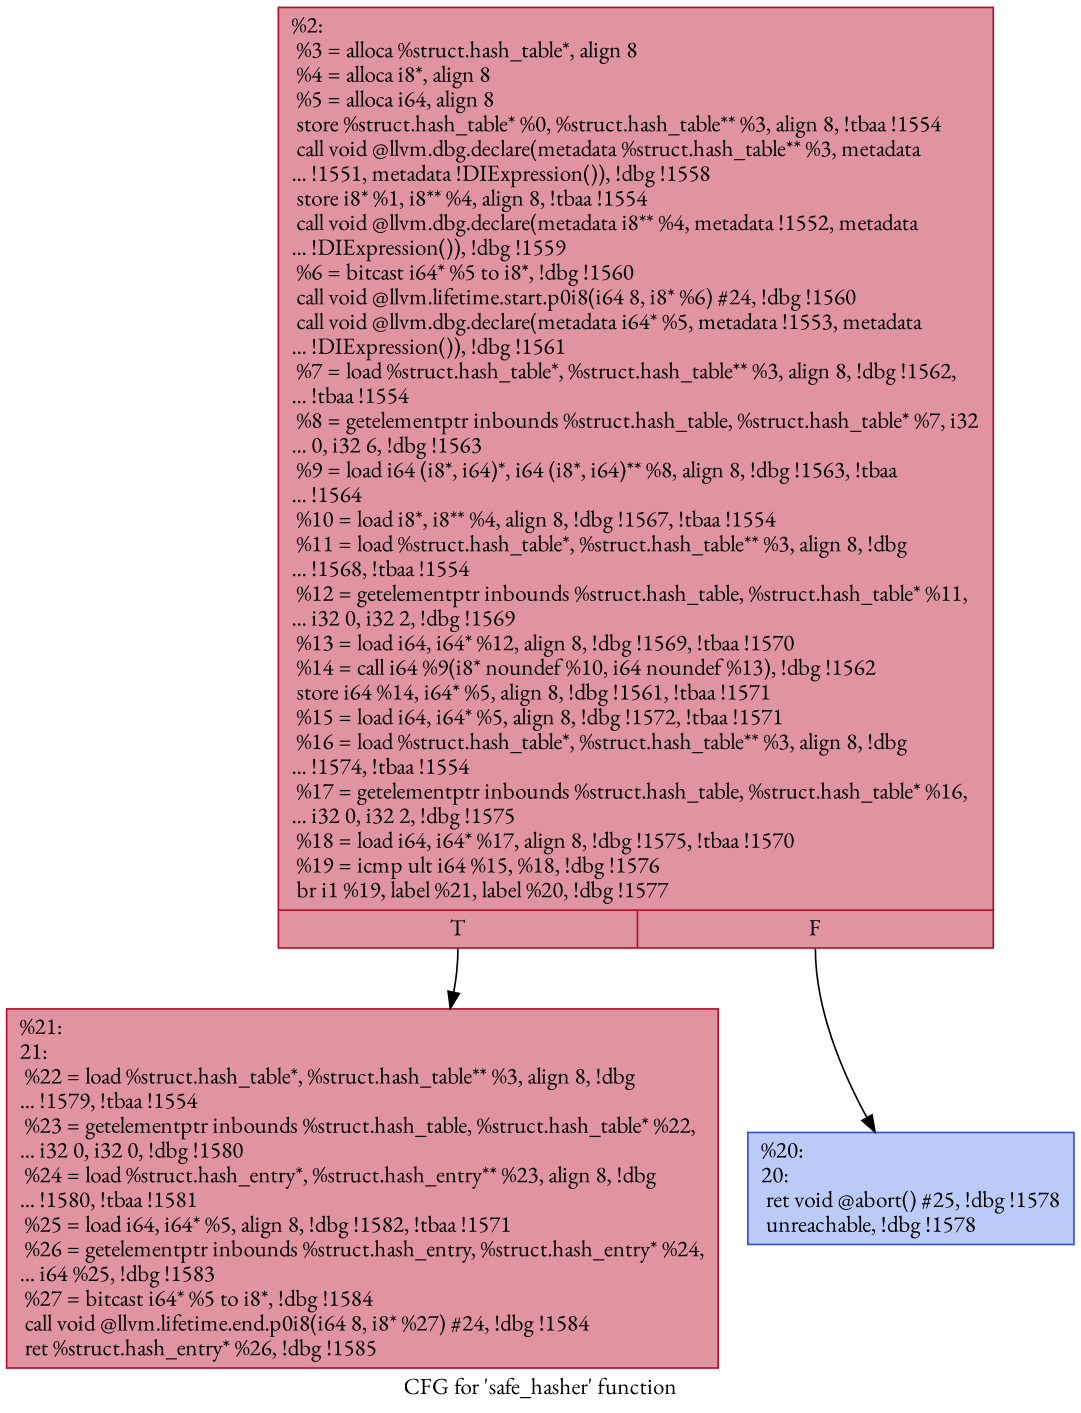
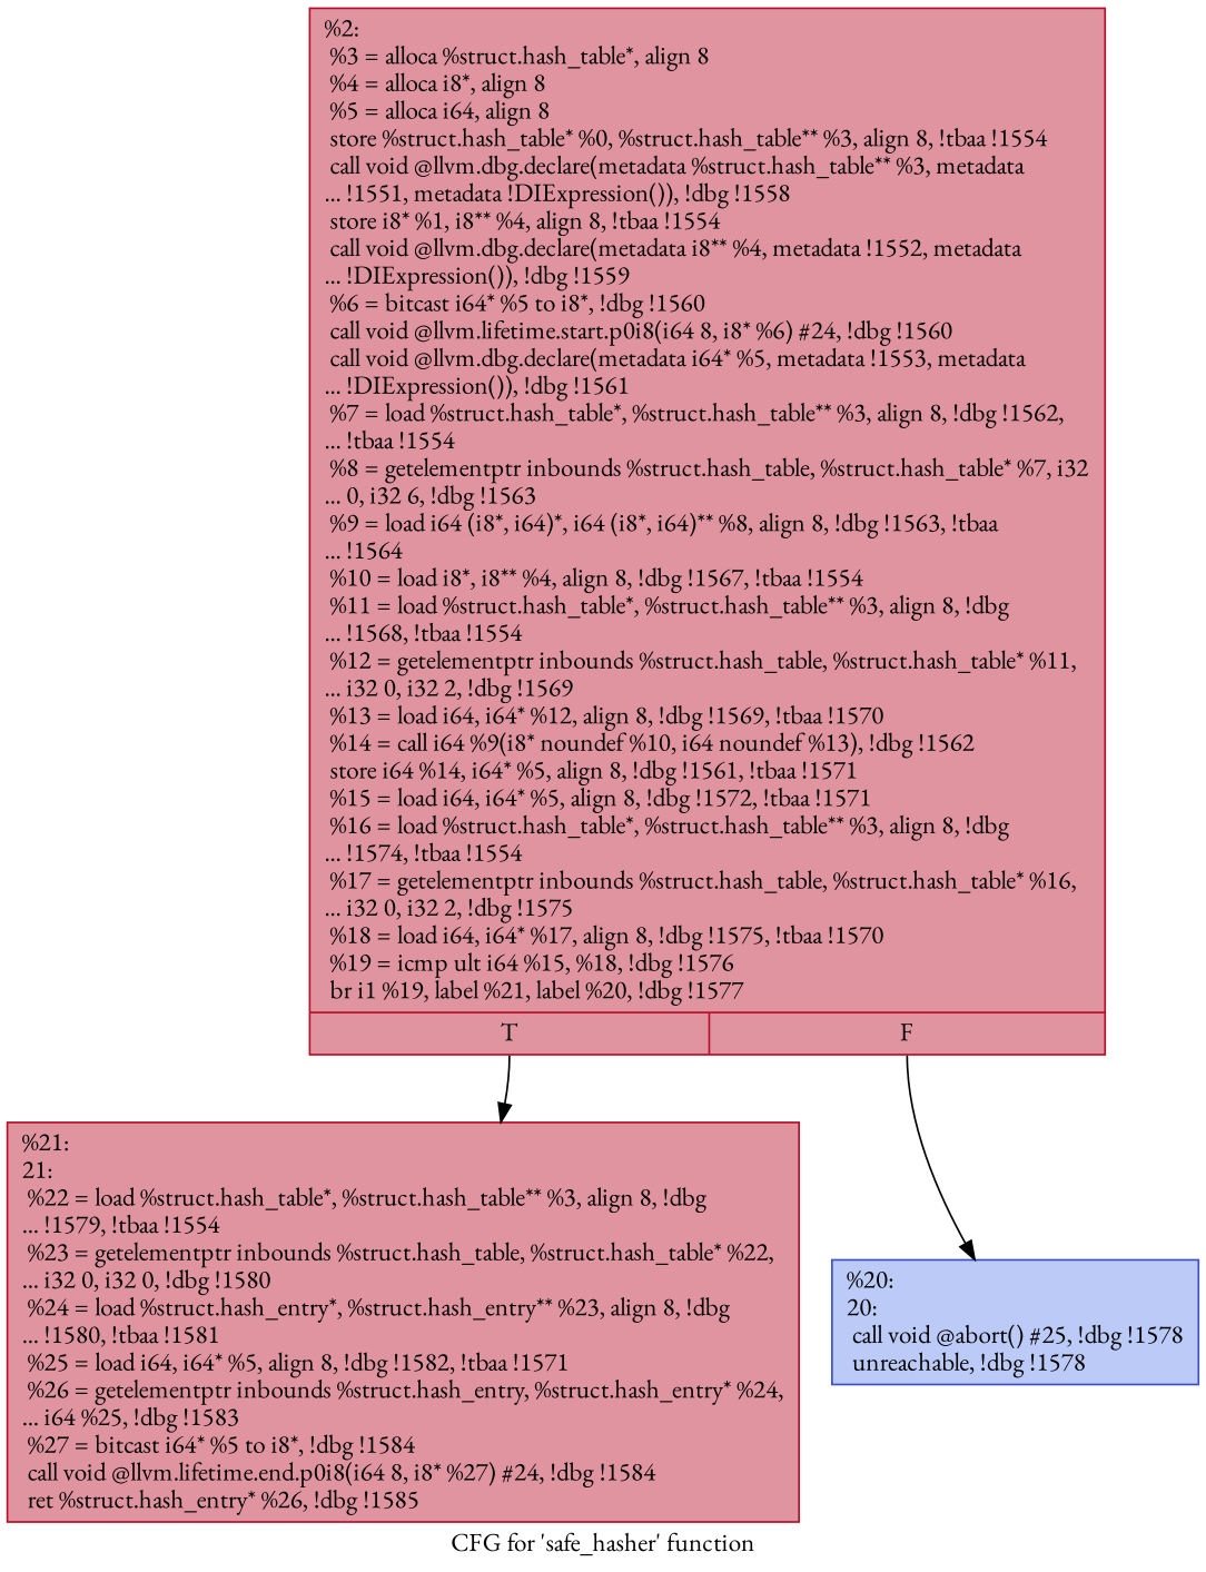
  digraph {
    label="CFG for 'safe_hasher' function"
    fontname="EB Garamond"
    node [color="#b70d28ff" fillcolor="#b70d2870" shape=record style=filled fontname="EB Garamond"]
    edge [fontname="EB Garamond"]
    n1 [label="{%2:\l  %3 = alloca %struct.hash_table*, align 8\l  %4 = alloca i8*, align 8\l  %5 = alloca i64, align 8\l  store %struct.hash_table* %0, %struct.hash_table** %3, align 8, !tbaa !1554\l  call void @llvm.dbg.declare(metadata %struct.hash_table** %3, metadata\l... !1551, metadata !DIExpression()), !dbg !1558\l  store i8* %1, i8** %4, align 8, !tbaa !1554\l  call void @llvm.dbg.declare(metadata i8** %4, metadata !1552, metadata\l... !DIExpression()), !dbg !1559\l  %6 = bitcast i64* %5 to i8*, !dbg !1560\l  call void @llvm.lifetime.start.p0i8(i64 8, i8* %6) #24, !dbg !1560\l  call void @llvm.dbg.declare(metadata i64* %5, metadata !1553, metadata\l... !DIExpression()), !dbg !1561\l  %7 = load %struct.hash_table*, %struct.hash_table** %3, align 8, !dbg !1562,\l... !tbaa !1554\l  %8 = getelementptr inbounds %struct.hash_table, %struct.hash_table* %7, i32\l... 0, i32 6, !dbg !1563\l  %9 = load i64 (i8*, i64)*, i64 (i8*, i64)** %8, align 8, !dbg !1563, !tbaa\l... !1564\l  %10 = load i8*, i8** %4, align 8, !dbg !1567, !tbaa !1554\l  %11 = load %struct.hash_table*, %struct.hash_table** %3, align 8, !dbg\l... !1568, !tbaa !1554\l  %12 = getelementptr inbounds %struct.hash_table, %struct.hash_table* %11,\l... i32 0, i32 2, !dbg !1569\l  %13 = load i64, i64* %12, align 8, !dbg !1569, !tbaa !1570\l  %14 = call i64 %9(i8* noundef %10, i64 noundef %13), !dbg !1562\l  store i64 %14, i64* %5, align 8, !dbg !1561, !tbaa !1571\l  %15 = load i64, i64* %5, align 8, !dbg !1572, !tbaa !1571\l  %16 = load %struct.hash_table*, %struct.hash_table** %3, align 8, !dbg\l... !1574, !tbaa !1554\l  %17 = getelementptr inbounds %struct.hash_table, %struct.hash_table* %16,\l... i32 0, i32 2, !dbg !1575\l  %18 = load i64, i64* %17, align 8, !dbg !1575, !tbaa !1570\l  %19 = icmp ult i64 %15, %18, !dbg !1576\l  br i1 %19, label %21, label %20, !dbg !1577\l|{<s0>T|<s1>F}}"]
    n2 [label="{%21:\l21:                                               \l  %22 = load %struct.hash_table*, %struct.hash_table** %3, align 8, !dbg\l... !1579, !tbaa !1554\l  %23 = getelementptr inbounds %struct.hash_table, %struct.hash_table* %22,\l... i32 0, i32 0, !dbg !1580\l  %24 = load %struct.hash_entry*, %struct.hash_entry** %23, align 8, !dbg\l... !1580, !tbaa !1581\l  %25 = load i64, i64* %5, align 8, !dbg !1582, !tbaa !1571\l  %26 = getelementptr inbounds %struct.hash_entry, %struct.hash_entry* %24,\l... i64 %25, !dbg !1583\l  %27 = bitcast i64* %5 to i8*, !dbg !1584\l  call void @llvm.lifetime.end.p0i8(i64 8, i8* %27) #24, !dbg !1584\l  ret %struct.hash_entry* %26, !dbg !1585\l}"]
-   n3 [color="#3d50c3ff" fillcolor="#6687ed70" label="{%20:\l20:                                               \l  ret void @abort() #25, !dbg !1578\l  unreachable, !dbg !1578\l}"]
+   n3 [color="#3d50c3ff" fillcolor="#6687ed70" label="{%20:\l20:                                               \l  call void @abort() #25, !dbg !1578\l  unreachable, !dbg !1578\l}"]
    n1 -> n2 [tailport=s0]
    n1 -> n3 [tailport=s1]
  }
